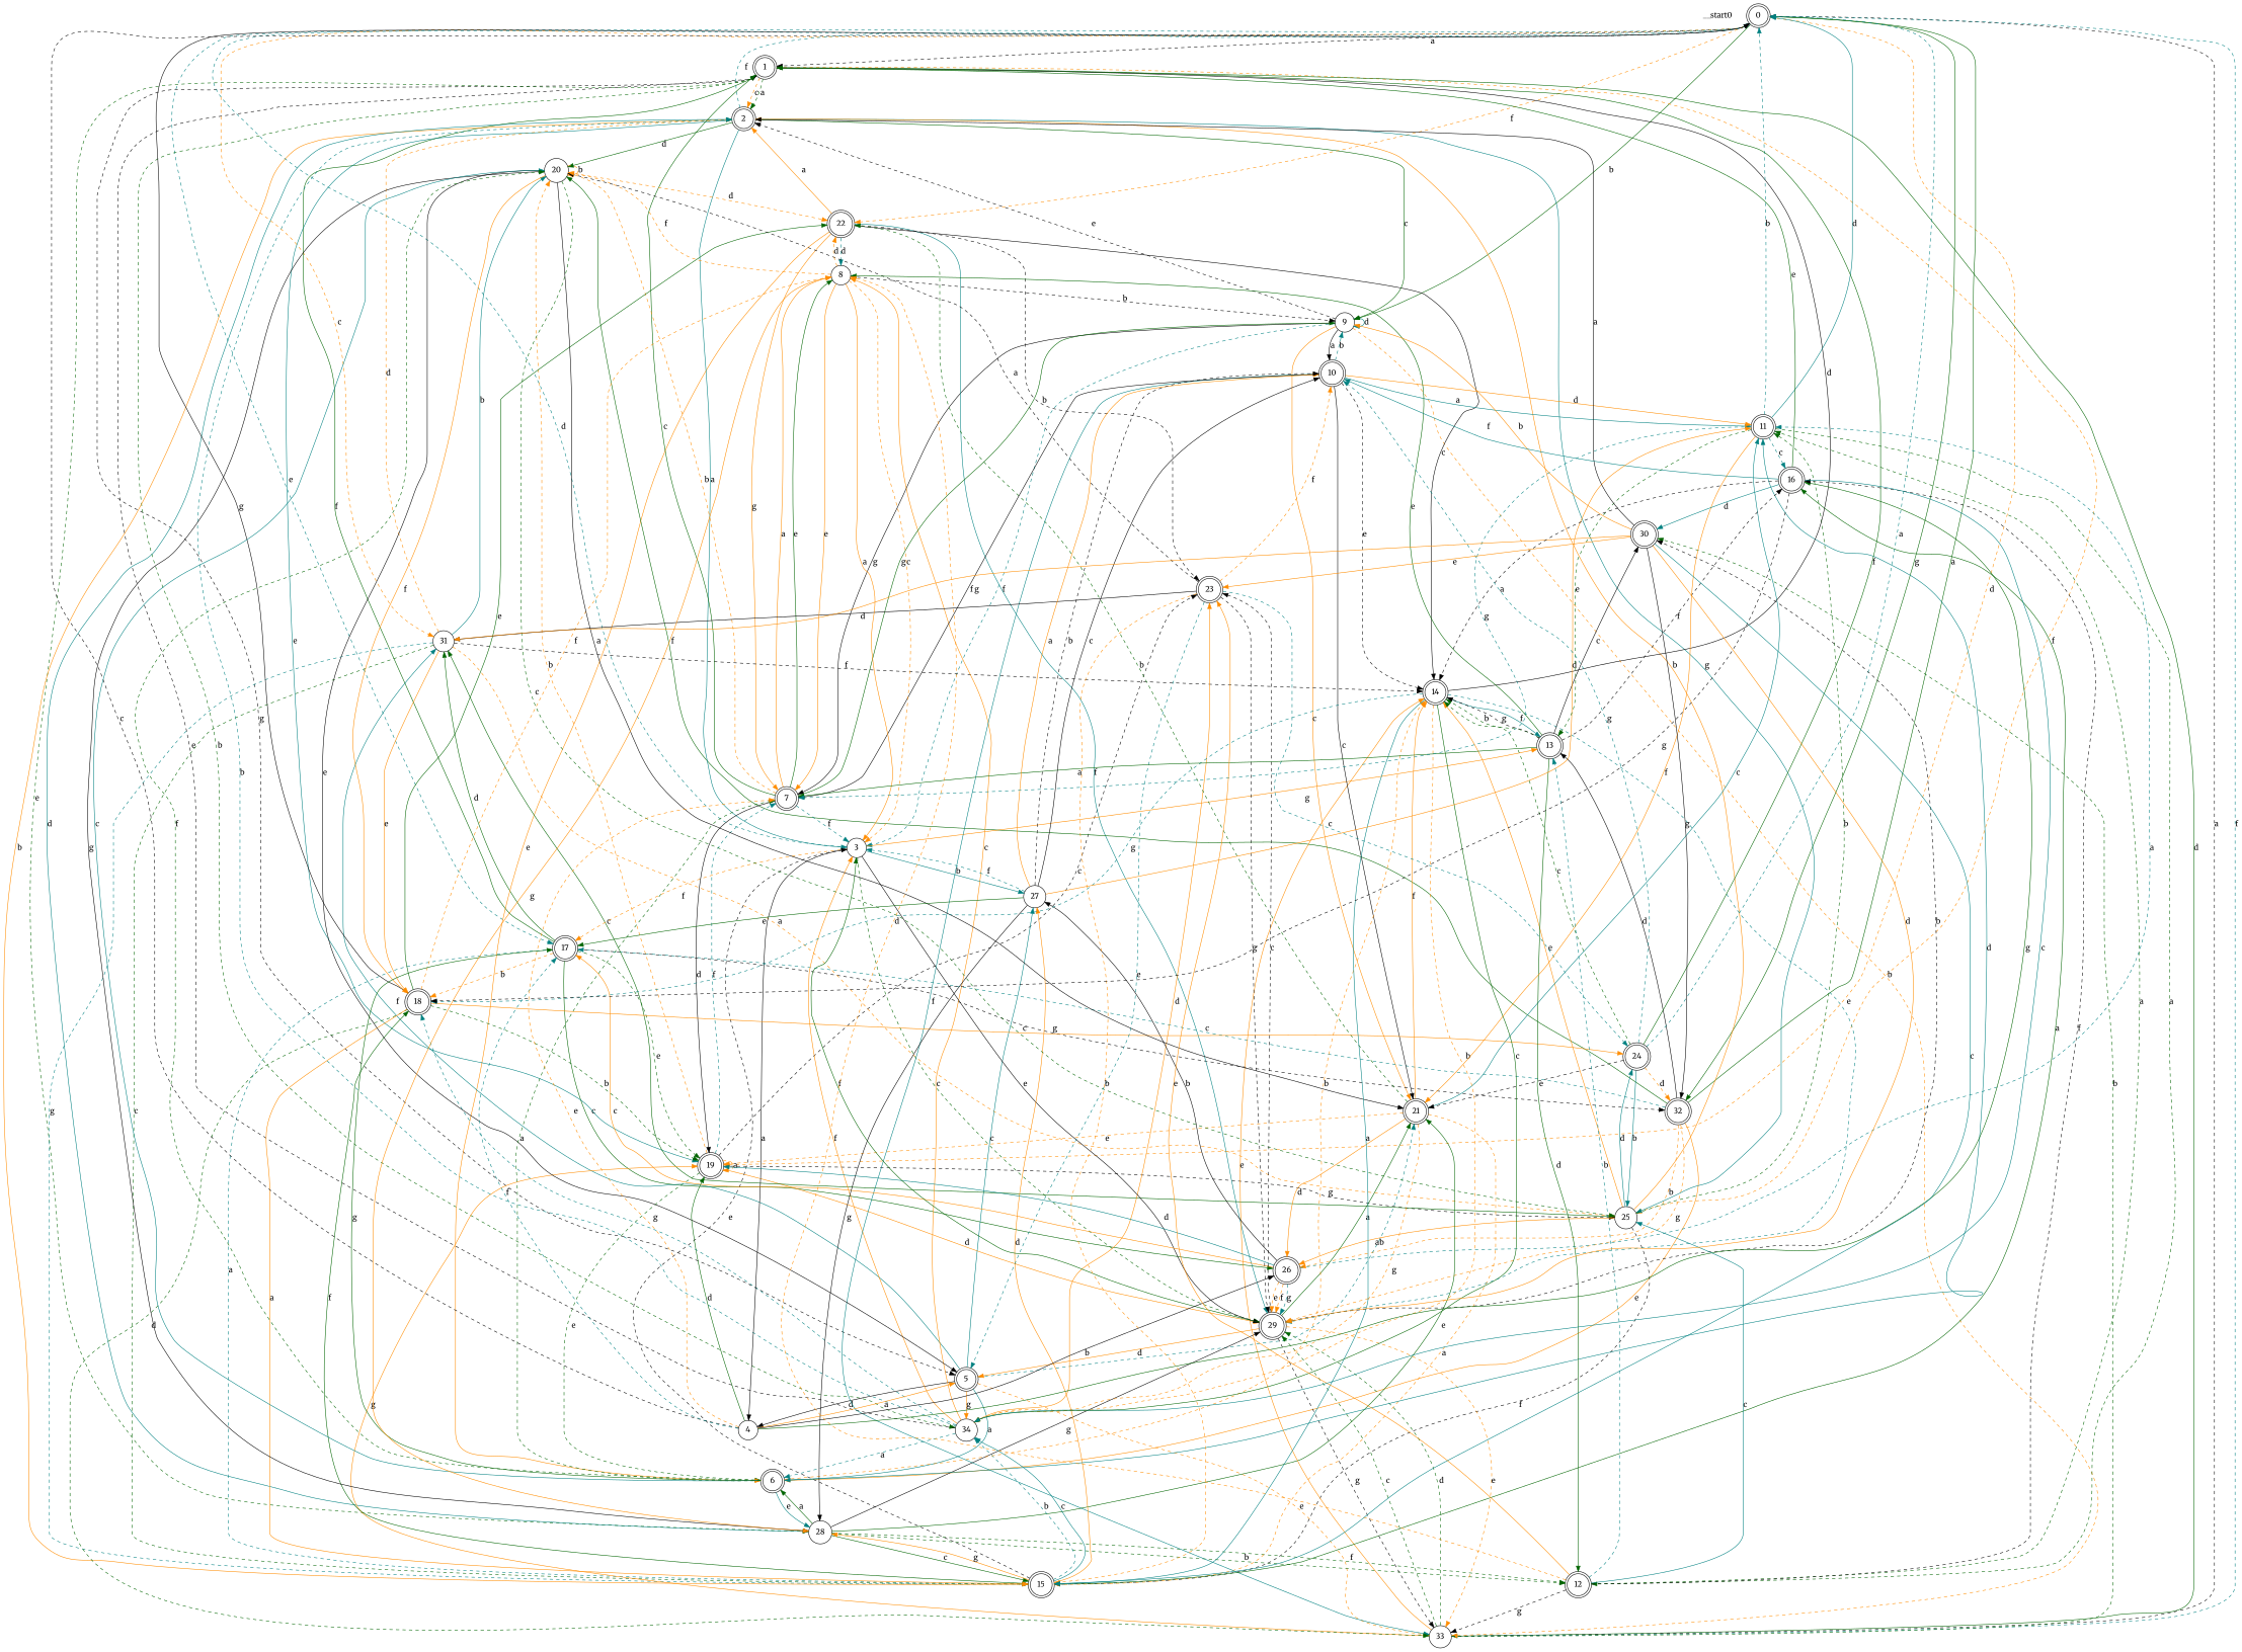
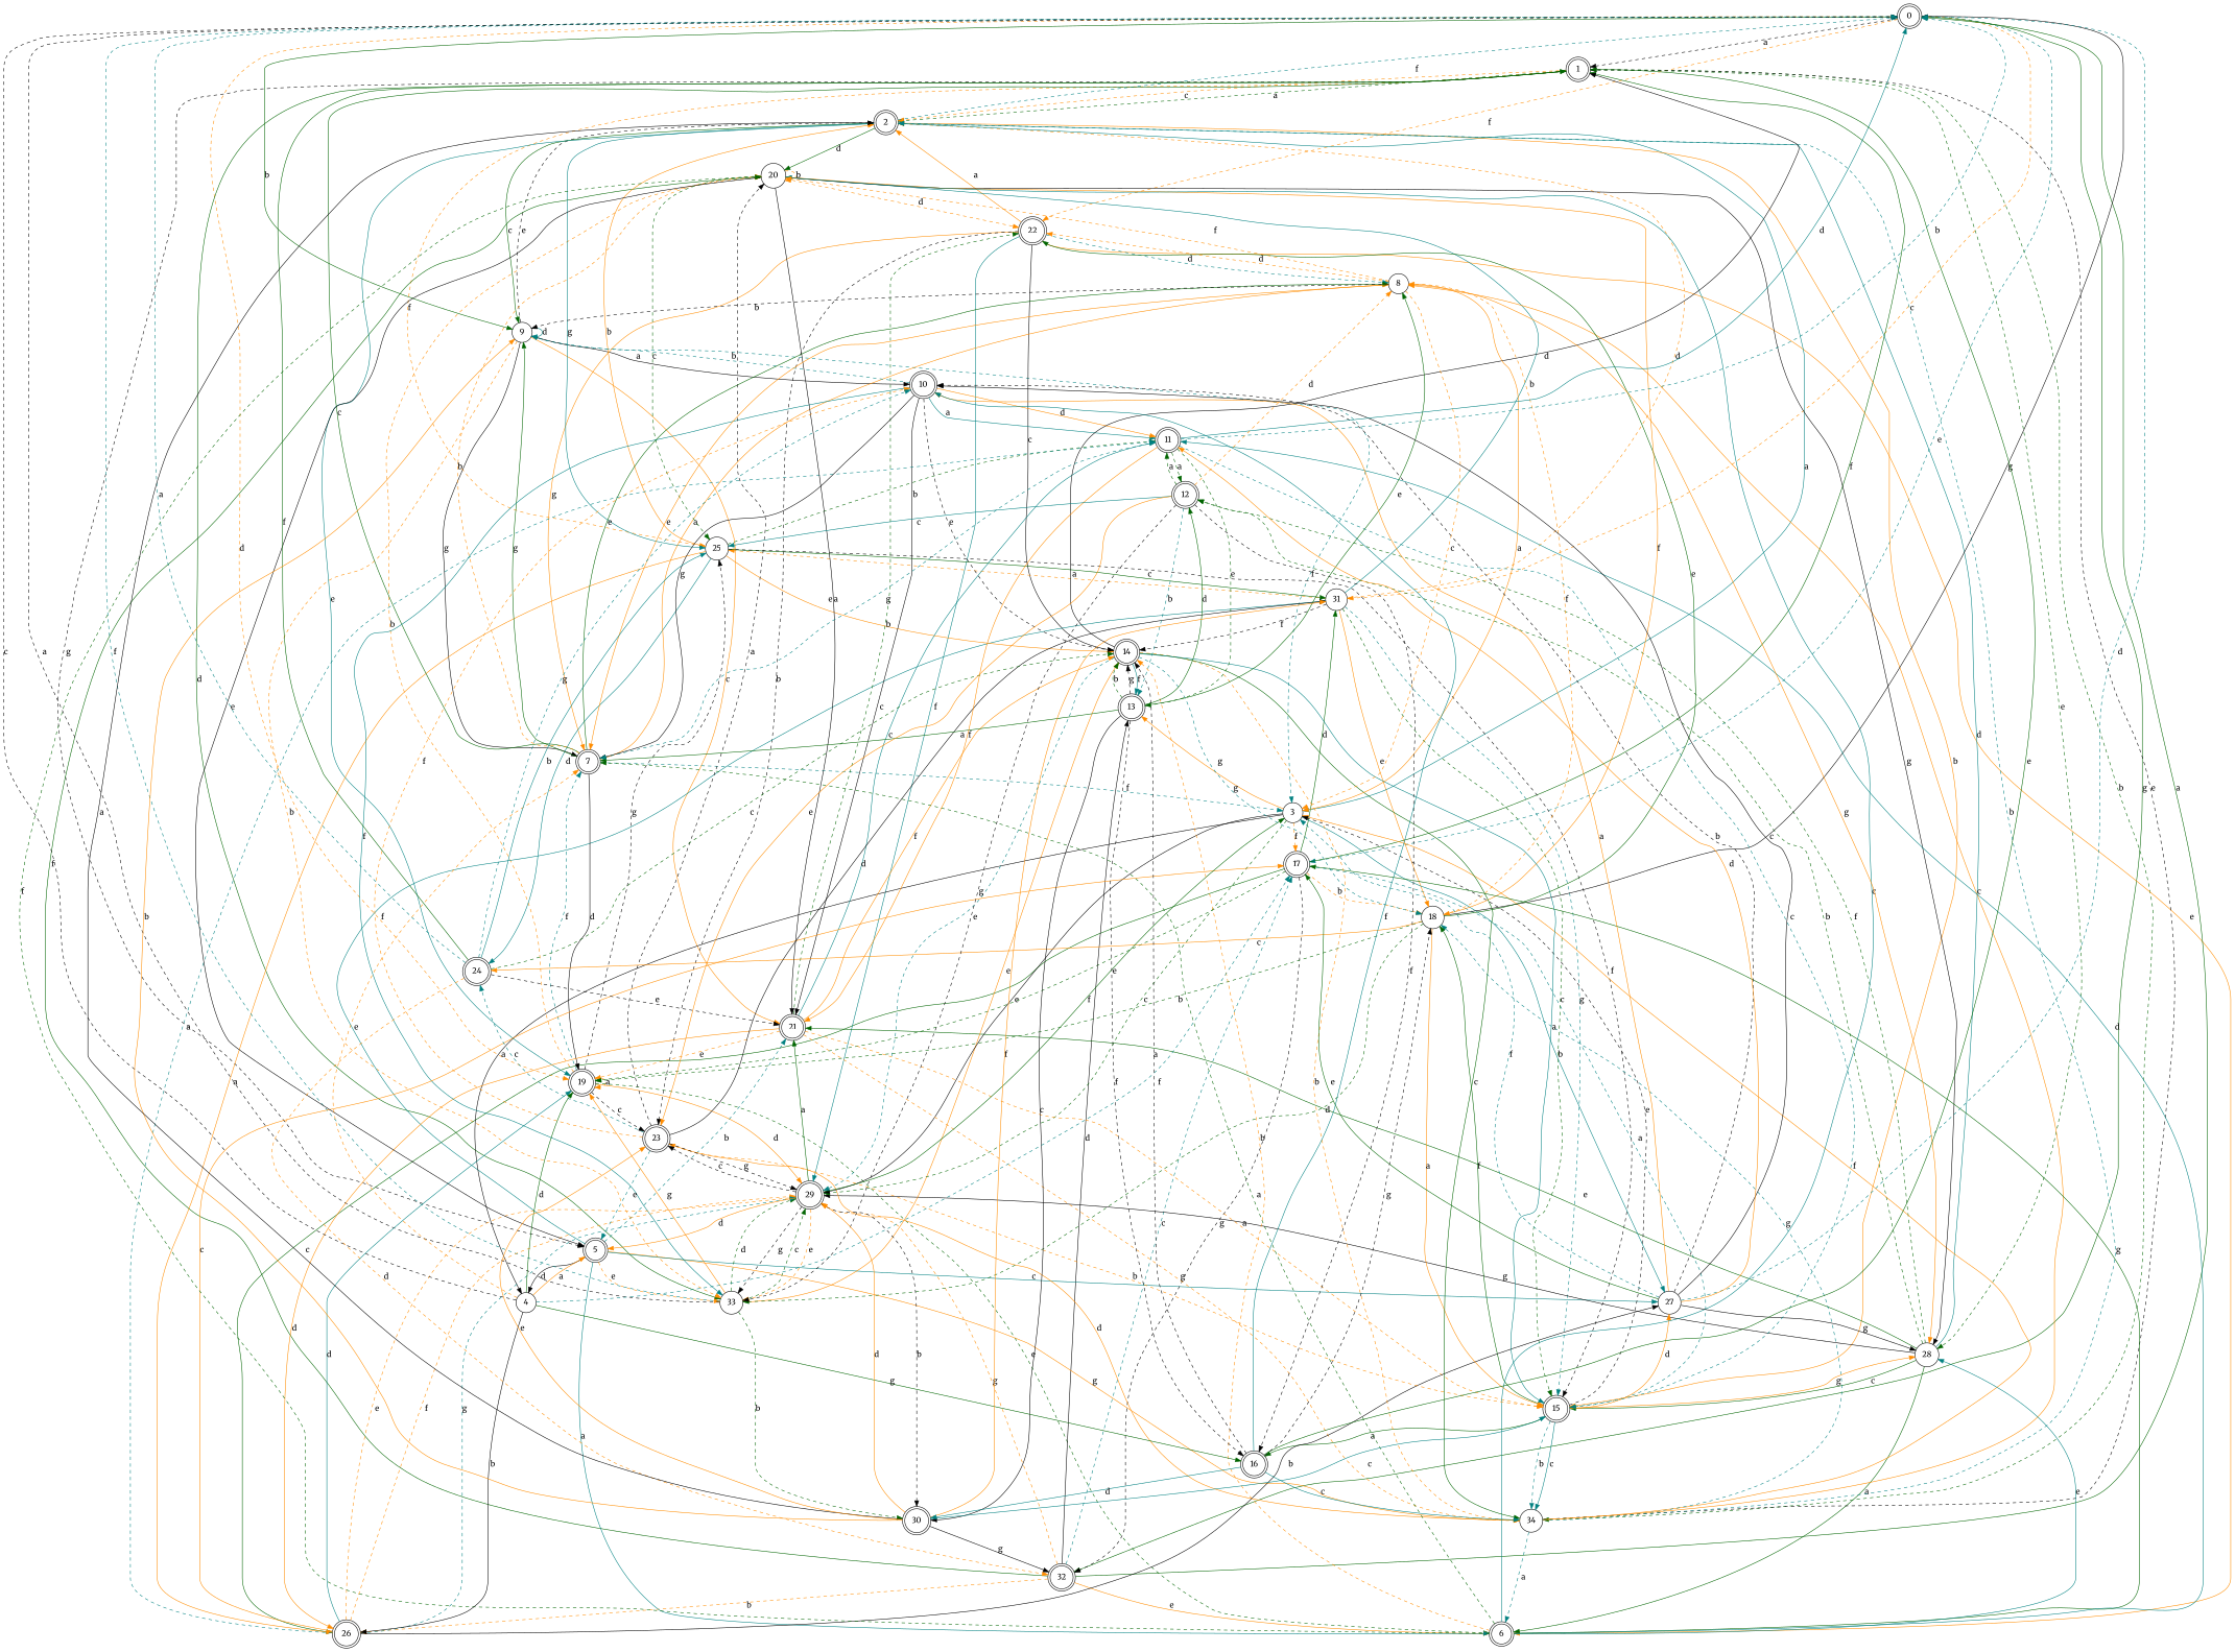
  digraph {
    fontname=Merriweather
    rankdir=TB
    node [fontname=Merriweather shape=doublecircle color=black fillcolor=white style="rounded,filled"]
    edge [color=darkorange fontname=Merriweather style=solid]
-   __start0 [shape=none color="" fillcolor="" style=""]
    n2 [label=0]
    n3 [label=1]
    n4 [label=9 shape=circle style=filled]
    n5 [label=17]
    n6 [label=19]
    n7 [label=22]
    n8 [label=31 shape=circle style=filled]
    n9 [label=32]
    n10 [label=2]
    n11 [label=5]
    n12 [label=25 shape=circle style=filled]
    n13 [label=28 shape=circle style=filled]
    n14 [label=33 shape=circle style=filled]
    n15 [label=34 shape=circle style=filled]
    n16 [label=3 shape=circle style=filled]
    n17 [label=7]
    n18 [label=21]
    n19 [label=10]
    n20 [label=15]
    n21 [label=26]
-   n22 [label=18 style=filled]
+   n22 [label=18 shape=circle style=filled]
    n23 [label=20 shape=circle style=filled]
    n24 [label=29]
    n25 [label=6]
    n26 [label=23]
    n27 [label=14]
    n28 [label=8 shape=circle style=filled]
    n29 [label=13]
    n30 [label=4 shape=circle style=filled]
    n31 [label=27 shape=circle style=filled]
    n32 [label=11]
    n33 [label=24]
    n34 [label=12]
    n35 [label=30]
    n36 [label=16]
    n2 -> n3 [color=black label=a style=dashed]
    n2 -> n4 [color=darkgreen label=b]
    n2 -> n5 [color=teal label=e style=dashed]
    n2 -> n6 [label=d style=dashed]
    n2 -> n7 [label=f style=dashed]
    n2 -> n8 [label=c style=dashed]
    n2 -> n9 [color=darkgreen label=g]
    n3 -> n10 [color=darkgreen label=a style=dashed]
    n3 -> n10 [label=c style=dashed]
    n3 -> n11 [color=black label=g style=dashed]
    n3 -> n12 [label=f style=dashed]
    n3 -> n13 [color=darkgreen label=e style=dashed]
    n3 -> n14 [color=darkgreen label=d]
    n3 -> n15 [color=darkgreen label=b style=dashed]
    n4 -> n4 [color=teal label=d]
    n4 -> n10 [color=black label=e style=dashed]
    n4 -> n14 [label=b style=dashed]
    n4 -> n16 [color=teal label=f style=dashed]
    n4 -> n17 [color=black label=g]
    n4 -> n18 [label=c]
    n4 -> n19 [color=black label=a]
    n5 -> n3 [color=darkgreen label=f]
    n5 -> n6 [color=darkgreen label=e style=dashed]
    n5 -> n8 [color=darkgreen label=d]
    n5 -> n9 [color=black label=g style=dashed]
    n5 -> n20 [color=teal label=a style=dashed]
    n5 -> n21 [color=darkgreen label=c]
    n5 -> n22 [label=b style=dashed]
    n6 -> n6 [label=a style=dashed]
    n6 -> n12 [color=black label=g style=dashed]
    n6 -> n17 [color=teal label=f style=dashed]
    n6 -> n23 [label=b style=dashed]
    n6 -> n24 [label=d]
    n6 -> n25 [color=darkgreen label=e style=dashed]
    n6 -> n26 [color=black label=c style=dashed]
    n7 -> n10 [label=a]
    n7 -> n17 [label=g]
    n7 -> n24 [color=teal label=f]
    n7 -> n25 [label=e]
    n7 -> n26 [color=black label=b style=dashed]
    n7 -> n27 [color=black label=c]
    n7 -> n28 [color=teal label=d style=dashed]
    n8 -> n10 [label=d style=dashed]
    n8 -> n12 [label=a style=dashed]
    n8 -> n20 [color=darkgreen label=c style=dashed]
    n8 -> n20 [color=teal label=g style=dashed]
    n8 -> n22 [label=e]
    n8 -> n23 [color=teal label=b]
    n8 -> n27 [color=black label=f style=dashed]
    n9 -> n2 [color=darkgreen label=a]
    n9 -> n5 [color=teal label=c style=dashed]
    n9 -> n21 [label=b style=dashed]
    n9 -> n23 [color=darkgreen label=f]
    n9 -> n24 [label=g style=dashed]
    n9 -> n25 [label=e]
    n9 -> n29 [color=black label=d]
    n10 -> n2 [color=teal label=f style=dashed]
    n10 -> n4 [color=darkgreen label=c]
    n10 -> n6 [color=teal label=e]
    n10 -> n12 [color=teal label=g]
    n10 -> n16 [color=teal label=a]
    n10 -> n20 [label=b]
    n10 -> n23 [color=darkgreen label=d]
    n11 -> n8 [color=teal label=f]
    n11 -> n14 [label=e style=dashed]
    n11 -> n15 [label=g]
    n11 -> n18 [color=teal label=b style=dashed]
    n11 -> n25 [color=teal label=a]
    n11 -> n30 [color=black label=d]
    n11 -> n31 [color=teal label=c]
    n12 -> n8 [color=darkgreen label=c]
    n12 -> n10 [label=b]
    n12 -> n20 [color=black label=f style=dashed]
    n12 -> n21 [label=a]
    n12 -> n27 [label=e]
    n12 -> n32 [color=darkgreen label=b style=dashed]
    n12 -> n33 [color=teal label=d]
    n13 -> n10 [color=teal label=d]
    n13 -> n18 [color=darkgreen label=e]
    n13 -> n20 [color=darkgreen label=c]
    n13 -> n24 [color=black label=g]
    n13 -> n25 [color=darkgreen label=a]
    n13 -> n34 [color=darkgreen label=b style=dashed]
    n13 -> n34 [color=darkgreen label=f style=dashed]
    n14 -> n2 [color=black label=a style=dashed]
    n14 -> n2 [color=teal label=f style=dashed]
    n14 -> n6 [label=g]
    n14 -> n24 [color=darkgreen label=c style=dashed]
    n14 -> n24 [color=darkgreen label=d style=dashed]
    n14 -> n27 [label=e]
    n14 -> n35 [color=darkgreen label=b style=dashed]
    n15 -> n3 [color=black label=e style=dashed]
    n15 -> n10 [color=teal label=b style=dashed]
    n15 -> n16 [label=f]
    n15 -> n22 [color=teal label=g style=dashed]
    n15 -> n25 [color=teal label=a style=dashed]
    n15 -> n26 [label=d]
    n15 -> n28 [label=c]
-   n16 -> n2 [color=teal label=d style=dashed]
+   n31 -> n2 [color=teal label=d style=dashed]
    n16 -> n5 [label=f style=dashed]
    n16 -> n24 [color=darkgreen label=c style=dashed]
    n16 -> n24 [color=black label=e]
    n16 -> n29 [label=g]
    n16 -> n30 [color=black label=a]
    n16 -> n31 [color=teal label=b]
    n17 -> n3 [color=darkgreen label=c]
    n17 -> n4 [color=darkgreen label=g]
    n17 -> n6 [color=black label=d]
    n17 -> n16 [color=teal label=f style=dashed]
    n17 -> n23 [label=b style=dashed]
    n17 -> n28 [label=a]
    n17 -> n28 [color=darkgreen label=e]
    n18 -> n6 [label=e style=dashed]
    n18 -> n7 [color=darkgreen label=b style=dashed]
    n18 -> n15 [label=g style=dashed]
    n18 -> n20 [label=a style=dashed]
    n18 -> n21 [label=d]
    n18 -> n27 [label=f]
    n18 -> n32 [color=teal label=c]
    n19 -> n4 [color=teal label=b style=dashed]
    n19 -> n14 [color=teal label=f]
    n19 -> n17 [color=black label=g]
    n19 -> n18 [color=black label=c]
    n19 -> n27 [color=black label=e style=dashed]
    n19 -> n32 [color=teal label=a]
    n19 -> n32 [label=d]
    n20 -> n13 [label=g]
    n20 -> n15 [color=teal label=b style=dashed]
    n20 -> n15 [color=teal label=c]
    n20 -> n16 [color=black label=e style=dashed]
    n20 -> n22 [color=darkgreen label=f]
    n20 -> n31 [label=d]
    n20 -> n36 [color=darkgreen label=a]
    n21 -> n5 [label=c]
    n21 -> n6 [color=teal label=d]
    n21 -> n24 [label=e style=dashed]
    n21 -> n24 [label=f style=dashed]
    n21 -> n24 [color=teal label=g style=dashed]
    n21 -> n31 [color=black label=b]
    n21 -> n32 [color=teal label=a style=dashed]
    n22 -> n2 [color=black label=g]
    n22 -> n6 [color=darkgreen label=b style=dashed]
    n22 -> n7 [color=darkgreen label=e]
    n22 -> n14 [color=darkgreen label=d style=dashed]
    n22 -> n20 [label=a]
    n22 -> n28 [label=f style=dashed]
    n22 -> n33 [label=c]
    n23 -> n7 [label=d style=dashed]
    n23 -> n11 [color=black label=e]
    n23 -> n12 [color=darkgreen label=c style=dashed]
    n23 -> n13 [color=black label=g]
    n23 -> n18 [color=black label=a]
    n23 -> n22 [label=f]
    n23 -> n23 [label=b style=dashed]
    n24 -> n11 [label=d]
    n24 -> n14 [label=e style=dashed]
    n24 -> n14 [color=black label=g style=dashed]
    n24 -> n16 [color=darkgreen label=f]
    n24 -> n18 [color=darkgreen label=a]
    n24 -> n26 [color=black label=c style=dashed]
    n24 -> n35 [color=black label=b style=dashed]
    n25 -> n5 [color=darkgreen label=g]
    n25 -> n13 [color=teal label=e]
    n25 -> n17 [color=darkgreen label=a style=dashed]
    n25 -> n23 [color=teal label=c]
    n25 -> n23 [color=darkgreen label=f style=dashed]
    n25 -> n27 [label=b style=dashed]
    n25 -> n32 [color=teal label=d]
    n26 -> n8 [color=black label=d]
    n26 -> n11 [color=teal label=e style=dashed]
    n26 -> n19 [label=f style=dashed]
    n26 -> n20 [label=b style=dashed]
    n26 -> n23 [color=black label=a style=dashed]
    n26 -> n24 [color=black label=g style=dashed]
    n26 -> n33 [color=teal label=c style=dashed]
    n27 -> n3 [color=black label=d]
    n27 -> n15 [label=b style=dashed]
    n27 -> n15 [color=darkgreen label=c]
    n27 -> n20 [color=teal label=a]
    n27 -> n22 [color=teal label=g style=dashed]
    n27 -> n24 [color=teal label=e style=dashed]
    n27 -> n29 [color=teal label=f]
    n28 -> n4 [color=black label=b style=dashed]
    n28 -> n7 [label=d style=dashed]
    n28 -> n13 [label=g]
    n28 -> n16 [label=a]
    n28 -> n16 [label=c style=dashed]
    n28 -> n17 [label=e]
    n28 -> n23 [label=f style=dashed]
    n29 -> n17 [color=darkgreen label=a]
    n29 -> n27 [color=darkgreen label=b style=dashed]
    n29 -> n27 [color=black label=g style=dashed]
    n29 -> n28 [color=darkgreen label=e]
    n29 -> n34 [color=darkgreen label=d]
    n29 -> n35 [color=black label=c]
    n29 -> n36 [color=black label=f style=dashed]
    n30 -> n2 [color=black label=c style=dashed]
    n30 -> n5 [color=teal label=f style=dashed]
    n30 -> n6 [color=darkgreen label=d]
    n30 -> n11 [label=a]
    n30 -> n17 [label=e style=dashed]
    n30 -> n21 [color=black label=b]
    n30 -> n36 [color=darkgreen label=g]
    n31 -> n5 [color=darkgreen label=e]
    n31 -> n13 [color=black label=g]
    n31 -> n16 [color=teal label=f style=dashed]
    n31 -> n19 [label=a]
    n31 -> n19 [color=black label=b style=dashed]
    n31 -> n19 [color=black label=c]
    n31 -> n32 [label=d]
    n32 -> n2 [color=teal label=b style=dashed]
    n32 -> n2 [color=teal label=d]
    n32 -> n17 [color=teal label=g style=dashed]
    n32 -> n18 [label=f]
-   n32 -> n36 [color=teal label=c style=dashed]
+   n32 -> n20 [color=teal label=c style=dashed]
    n32 -> n29 [color=darkgreen label=e style=dashed]
    n32 -> n34 [color=darkgreen label=a style=dashed]
    n33 -> n2 [color=teal label=a style=dashed]
    n33 -> n3 [color=darkgreen label=f]
    n33 -> n9 [label=d style=dashed]
    n33 -> n12 [color=teal label=b]
    n33 -> n18 [color=black label=e style=dashed]
    n33 -> n19 [color=teal label=g style=dashed]
    n33 -> n27 [color=darkgreen label=c style=dashed]
    n34 -> n12 [color=teal label=c]
    n34 -> n14 [color=black label=g style=dashed]
    n34 -> n26 [label=e]
    n34 -> n28 [label=d style=dashed]
    n34 -> n29 [color=teal label=b style=dashed]
    n34 -> n32 [color=darkgreen label=a style=dashed]
    n34 -> n36 [color=black label=f style=dashed]
    n35 -> n4 [label=b]
    n35 -> n8 [label=f]
    n35 -> n9 [color=black label=g]
    n35 -> n10 [color=black label=a]
    n35 -> n20 [color=teal label=c]
    n35 -> n24 [label=d]
    n35 -> n26 [label=e]
    n36 -> n3 [color=darkgreen label=e]
    n36 -> n15 [color=teal label=c]
    n36 -> n19 [color=teal label=f]
    n36 -> n22 [color=black label=g style=dashed]
    n36 -> n27 [color=black label=a style=dashed]
    n36 -> n35 [color=teal label=d]
  }
